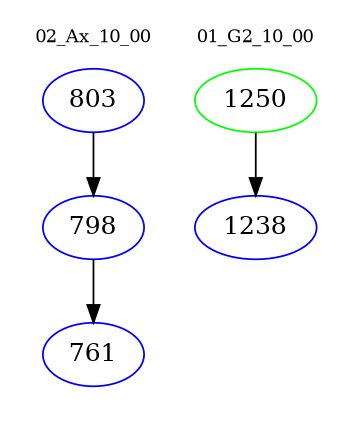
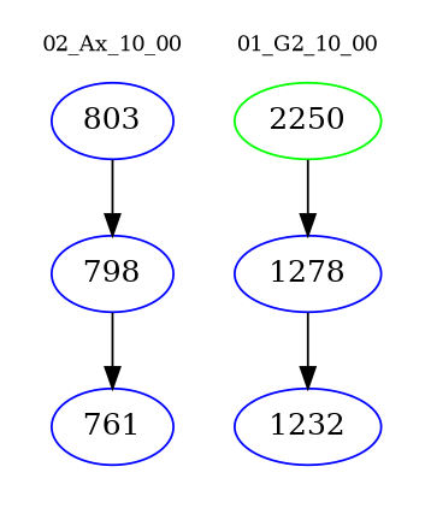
  digraph {
    node [color=blue]
    edge [color=black]
    n1 [label=803]
    n2 [label=798]
    n3 [label=761]
-   n4 [color=green label=1250]
-   n5 [label=1238]
+   n4 [color=green label=2250]
+   n5 [label=1278]
+   n6 [label=1232]
    subgraph cluster_1 {
      color=white
      fontsize=10
      label="02_Ax_10_00"
      n1
      n2
      n3
    }
    subgraph cluster_2 {
      color=white
      fontsize=10
      label="01_G2_10_00"
      n4
      n5
+     n6
    }
    n1 -> n2
    n2 -> n3
    n4 -> n5
+   n5 -> n6
  }
